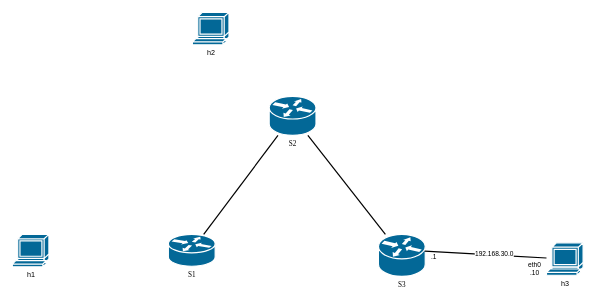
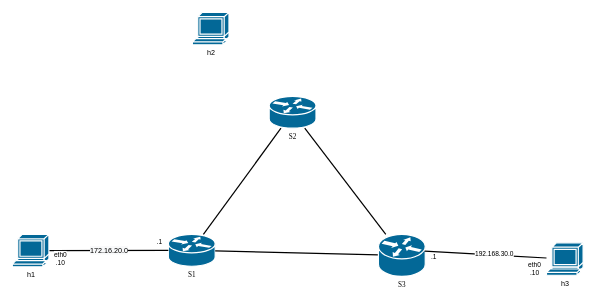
  <mxCell id="0" />
  <mxCell id="1" parent="0" />
  <mxCell id="2" style="edgeStyle=none;html=1;labelBackgroundColor=none;startFill=0;endArrow=none;endFill=0;strokeWidth=2;fontFamily=Verdana;fontSize=12;" parent="1" source="7" target="4" edge="1"><mxGeometry relative="1" as="geometry"><mxPoint x="510" y="491.12" as="sourcePoint" /></mxGeometry></mxCell>
  <mxCell id="3" style="edgeStyle=none;html=1;labelBackgroundColor=none;startFill=0;endArrow=none;endFill=0;strokeWidth=2;fontFamily=Verdana;fontSize=12;" parent="1" source="7" target="6" edge="1"><mxGeometry relative="1" as="geometry"><mxPoint x="574" y="493.365" as="sourcePoint" /></mxGeometry></mxCell>
  <mxCell id="4" value="S1" style="shape=mxgraph.cisco.routers.router;html=1;dashed=0;fillColor=#036897;strokeColor=#ffffff;strokeWidth=2;verticalLabelPosition=bottom;verticalAlign=top;rounded=0;shadow=0;comic=0;fontFamily=Verdana;fontSize=12;" parent="1" vertex="1"><mxGeometry x="280" y="390" width="78" height="53" as="geometry" /></mxCell>
+ <mxCell id="5" style="edgeStyle=none;html=1;labelBackgroundColor=none;startFill=0;endArrow=none;endFill=0;strokeWidth=2;fontFamily=Verdana;fontSize=12;" parent="1" source="6" target="4" edge="1"><mxGeometry relative="1" as="geometry"><mxPoint x="660.993" y="636.05" as="targetPoint" /></mxGeometry></mxCell>
  <mxCell id="6" value="S3" style="shape=mxgraph.cisco.routers.router;html=1;dashed=0;fillColor=#036897;strokeColor=#ffffff;strokeWidth=2;verticalLabelPosition=bottom;verticalAlign=top;rounded=0;shadow=0;comic=0;fontFamily=Verdana;fontSize=12;" parent="1" vertex="1"><mxGeometry x="630" y="390" width="78" height="70" as="geometry" /></mxCell>
- <mxCell id="7" value="S2" style="shape=mxgraph.cisco.routers.router;html=1;dashed=0;fillColor=#036897;strokeColor=#ffffff;strokeWidth=2;verticalLabelPosition=bottom;verticalAlign=top;rounded=0;shadow=0;comic=0;fontFamily=Verdana;fontSize=12;" parent="1" vertex="1"><mxGeometry x="448" y="160" width="78" height="65" as="geometry" /></mxCell>
+ <mxCell id="7" value="S2" style="shape=mxgraph.cisco.routers.router;html=1;dashed=0;fillColor=#036897;strokeColor=#ffffff;strokeWidth=2;verticalLabelPosition=bottom;verticalAlign=top;rounded=0;shadow=0;comic=0;fontFamily=Verdana;fontSize=12;" parent="1" vertex="1"><mxGeometry x="448" y="160" width="78" height="53" as="geometry" /></mxCell>
+ <mxCell id="8" style="edgeStyle=none;html=1;labelBackgroundColor=none;startFill=0;endArrow=none;endFill=0;strokeWidth=2;fontFamily=Verdana;fontSize=12;exitX=0;exitY=0.5;exitDx=0;exitDy=0;exitPerimeter=0;" edge="1" parent="1" source="4" target="19"><mxGeometry relative="1" as="geometry"><mxPoint x="262" y="410" as="sourcePoint" /><mxPoint x="-10" y="410" as="targetPoint" /></mxGeometry></mxCell>
+ <mxCell id="9" value="eth0&lt;br&gt;.10" style="edgeLabel;html=1;align=center;verticalAlign=middle;resizable=0;points=[];" vertex="1" connectable="0" parent="8"><mxGeometry x="0.809" y="-1" relative="1" as="geometry"><mxPoint y="15" as="offset" /></mxGeometry></mxCell>
+ <mxCell id="10" value="&lt;span style=&quot;font-size: 12px ; background-color: rgb(248 , 249 , 250)&quot;&gt;172.16.20.0&lt;/span&gt;" style="edgeLabel;html=1;align=center;verticalAlign=middle;resizable=0;points=[];" vertex="1" connectable="0" parent="8"><mxGeometry x="0.116" relative="1" as="geometry"><mxPoint x="11" as="offset" /></mxGeometry></mxCell>
+ <mxCell id="11" value=".1" style="edgeLabel;html=1;align=center;verticalAlign=middle;resizable=0;points=[];" vertex="1" connectable="0" parent="8"><mxGeometry x="-0.829" y="3" relative="1" as="geometry"><mxPoint x="1" y="-18" as="offset" /></mxGeometry></mxCell>
  <mxCell id="12" style="edgeStyle=none;rounded=0;orthogonalLoop=1;jettySize=auto;html=1;entryX=0;entryY=0.377;entryDx=0;entryDy=0;entryPerimeter=0;" edge="1" parent="1" source="4" target="4"><mxGeometry relative="1" as="geometry" /></mxCell>
  <mxCell id="13" value="h3" style="shape=mxgraph.cisco.computers_and_peripherals.terminal;html=1;pointerEvents=1;dashed=0;fillColor=#036897;strokeColor=#ffffff;strokeWidth=2;verticalLabelPosition=bottom;verticalAlign=top;align=center;outlineConnect=0;" vertex="1" parent="1"><mxGeometry x="910" y="404" width="61" height="54" as="geometry" /></mxCell>
  <mxCell id="14" style="edgeStyle=none;html=1;labelBackgroundColor=none;startFill=0;endArrow=none;endFill=0;strokeWidth=2;fontFamily=Verdana;fontSize=12;entryX=0.987;entryY=0.396;entryDx=0;entryDy=0;entryPerimeter=0;" edge="1" parent="1" source="13" target="6"><mxGeometry relative="1" as="geometry"><mxPoint x="889" y="350" as="sourcePoint" /><mxPoint x="710" y="350.427" as="targetPoint" /></mxGeometry></mxCell>
  <mxCell id="15" value="eth0&lt;br&gt;.10" style="edgeLabel;html=1;align=center;verticalAlign=middle;resizable=0;points=[];" vertex="1" connectable="0" parent="14"><mxGeometry x="-0.762" y="-3" relative="1" as="geometry"><mxPoint x="3" y="22" as="offset" /></mxGeometry></mxCell>
  <mxCell id="16" value="192.168.30.0" style="edgeLabel;html=1;align=center;verticalAlign=middle;resizable=0;points=[];" vertex="1" connectable="0" parent="14"><mxGeometry x="-0.13" y="-2" relative="1" as="geometry"><mxPoint as="offset" /></mxGeometry></mxCell>
  <mxCell id="17" value=".1" style="edgeLabel;html=1;align=center;verticalAlign=middle;resizable=0;points=[];" vertex="1" connectable="0" parent="14"><mxGeometry x="0.834" y="-3" relative="1" as="geometry"><mxPoint x="-3" y="12" as="offset" /></mxGeometry></mxCell>
  <mxCell id="18" value="h2" style="shape=mxgraph.cisco.computers_and_peripherals.terminal;html=1;pointerEvents=1;dashed=0;fillColor=#036897;strokeColor=#ffffff;strokeWidth=2;verticalLabelPosition=bottom;verticalAlign=top;align=center;outlineConnect=0;" vertex="1" parent="1"><mxGeometry x="320" y="20" width="61" height="54" as="geometry" /></mxCell>
  <mxCell id="19" value="h1" style="shape=mxgraph.cisco.computers_and_peripherals.terminal;html=1;pointerEvents=1;dashed=0;fillColor=#036897;strokeColor=#ffffff;strokeWidth=2;verticalLabelPosition=bottom;verticalAlign=top;align=center;outlineConnect=0;" vertex="1" parent="1"><mxGeometry x="20" y="390" width="61" height="54" as="geometry" /></mxCell>
